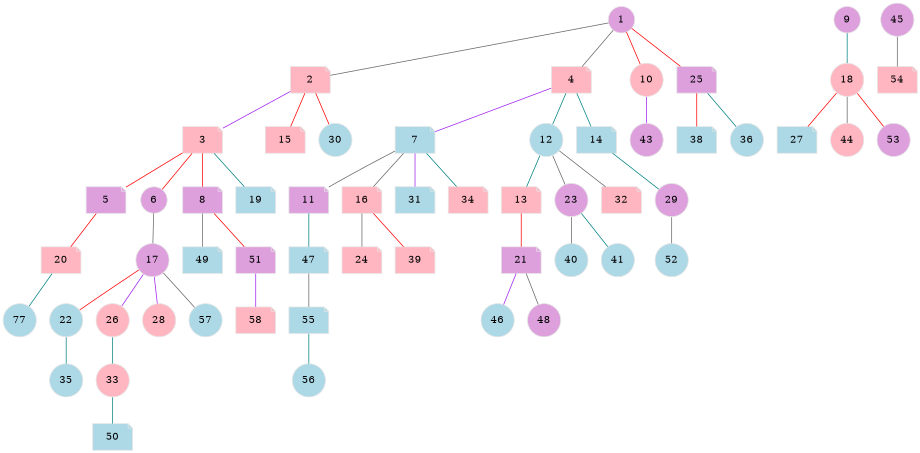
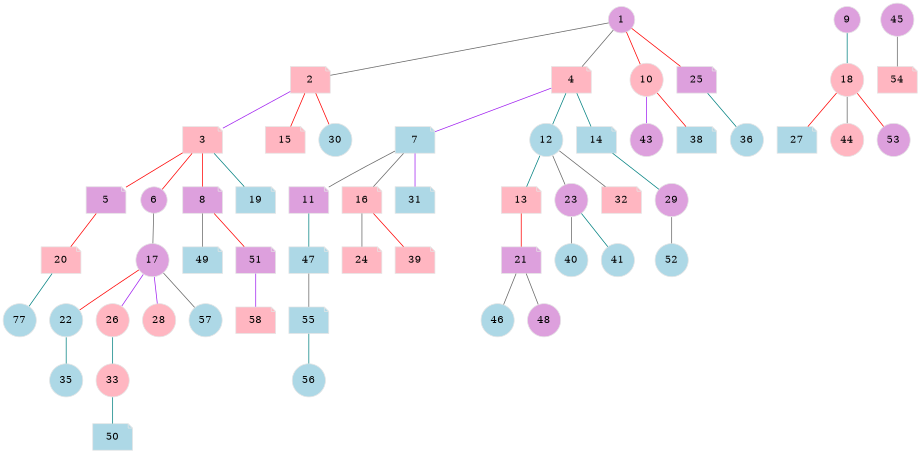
  graph {
    node [color=gray90 fillcolor=lightblue shape=note style=filled]
    edge [color=gray40]
    1 [fillcolor=plum shape=circle]
    2 [fillcolor=lightpink]
    4 [fillcolor=lightpink]
    10 [fillcolor=lightpink shape=circle]
    25 [fillcolor=plum]
    3 [fillcolor=lightpink]
    15 [fillcolor=lightpink]
    30 [shape=circle]
    7
    12 [shape=circle]
    14
    38
    43 [fillcolor=plum shape=circle]
    36 [shape=circle]
    5 [fillcolor=plum]
    6 [fillcolor=plum shape=circle]
    8 [fillcolor=plum]
    19
    20 [fillcolor=lightpink]
    17 [fillcolor=plum shape=circle]
    49
    51 [fillcolor=plum]
    11 [fillcolor=plum]
    16 [fillcolor=lightpink]
    31
-   34 [fillcolor=lightpink]
    9 [fillcolor=plum shape=circle]
    18 [fillcolor=lightpink shape=circle]
    13 [fillcolor=lightpink]
    23 [fillcolor=plum shape=circle]
    32 [fillcolor=lightpink]
    29 [fillcolor=plum shape=circle]
    n33 [label=77 shape=circle]
    22 [shape=circle]
    26 [fillcolor=lightpink shape=circle]
    28 [fillcolor=lightpink shape=circle]
    57 [shape=circle]
    47
    24 [fillcolor=lightpink]
    39 [fillcolor=lightpink]
    58 [fillcolor=lightpink]
    27
    44 [fillcolor=lightpink shape=circle]
    53 [fillcolor=plum shape=circle]
    55
    21 [fillcolor=plum]
    40 [shape=circle]
    41 [shape=circle]
    46 [shape=circle]
    48 [fillcolor=plum shape=circle]
    52 [shape=circle]
    35 [shape=circle]
    33 [fillcolor=lightpink shape=circle]
    50
    45 [fillcolor=plum shape=circle]
    54 [fillcolor=lightpink]
    56 [shape=circle]
    1 -- 2
    1 -- 4
    1 -- 10 [color=red]
    1 -- 25 [color=red]
    2 -- 3 [color=purple]
    2 -- 15 [color=red]
    2 -- 30 [color=red]
    4 -- 7 [color=purple]
    4 -- 12 [color=teal]
    4 -- 14 [color=teal]
-   25 -- 38 [color=red]
+   10 -- 38 [color=red]
    10 -- 43 [color=purple]
    25 -- 36 [color=teal]
    3 -- 5 [color=red]
    3 -- 6 [color=red]
    3 -- 8 [color=red]
    3 -- 19 [color=teal]
    7 -- 11
    7 -- 16
    7 -- 31 [color=purple]
-   7 -- 34 [color=teal]
    12 -- 13 [color=teal]
    12 -- 23
    12 -- 32
    14 -- 29 [color=teal]
    5 -- 20 [color=red]
    6 -- 17
    8 -- 49
    8 -- 51 [color=red]
    20 -- n33 [color=teal]
    17 -- 22 [color=red]
    17 -- 26 [color=purple]
    17 -- 28 [color=purple]
    17 -- 57
    51 -- 58 [color=purple]
    11 -- 47 [color=teal]
    16 -- 24
    16 -- 39 [color=red]
    9 -- 18 [color=teal]
    18 -- 27 [color=red]
    18 -- 44
    18 -- 53 [color=red]
    13 -- 21 [color=red]
    23 -- 40
    23 -- 41 [color=teal]
    29 -- 52
    22 -- 35 [color=teal]
    26 -- 33 [color=teal]
    47 -- 55
    55 -- 56 [color=teal]
-   21 -- 46 [color=purple]
+   21 -- 46
    21 -- 48
    33 -- 50 [color=teal]
    45 -- 54
  }
